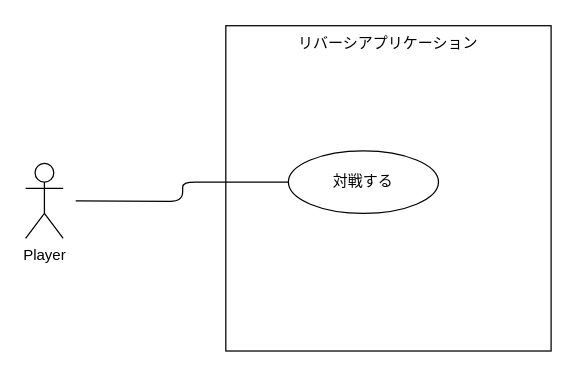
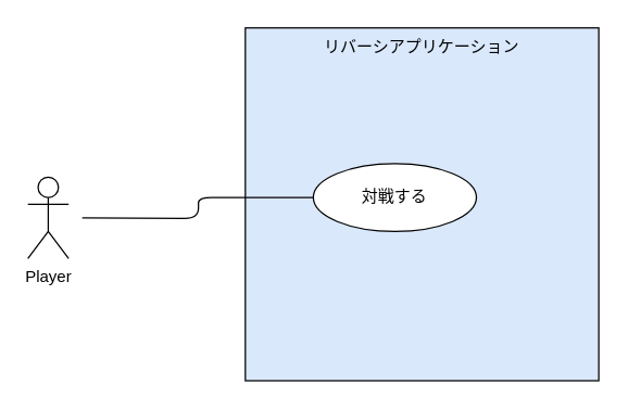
  <mxCell id="0" />
  <mxCell id="1" parent="0" />
- <mxCell id="2" value="リバーシアプリケーション" style="whiteSpace=wrap;html=1;aspect=fixed;verticalAlign=top;" vertex="1" parent="1"><mxGeometry x="180" y="20" width="260" height="260" as="geometry" /></mxCell>
+ <mxCell id="2" value="リバーシアプリケーション" style="whiteSpace=wrap;html=1;aspect=fixed;verticalAlign=top;fillColor=#dae8fc;" vertex="1" parent="1"><mxGeometry x="180" y="20" width="260" height="260" as="geometry" /></mxCell>
  <mxCell id="3" value="Player" style="shape=umlActor;verticalLabelPosition=bottom;verticalAlign=top;html=1;outlineConnect=0;" vertex="1" parent="1"><mxGeometry x="20" y="130" width="30" height="60" as="geometry" /></mxCell>
  <mxCell id="4" value="対戦する" style="ellipse;whiteSpace=wrap;html=1;" vertex="1" parent="1"><mxGeometry x="230" y="120" width="120" height="50" as="geometry" /></mxCell>
  <mxCell id="5" value="" style="endArrow=none;html=1;edgeStyle=orthogonalEdgeStyle;" edge="1" parent="1" target="4"><mxGeometry relative="1" as="geometry"><mxPoint x="60" y="160" as="sourcePoint" /><mxPoint x="250" y="230" as="targetPoint" /></mxGeometry></mxCell>
